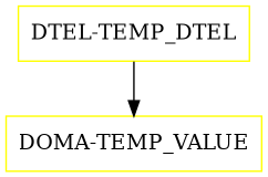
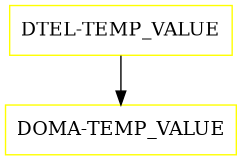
  digraph {
    node [color=yellow shape=box]
-   "DTEL-TEMP_VALUE" [label="DTEL-TEMP_DTEL"]
+   "DTEL-TEMP_VALUE"
    "DOMA-TEMP_VALUE"
    "DTEL-TEMP_VALUE" -> "DOMA-TEMP_VALUE"
  }
